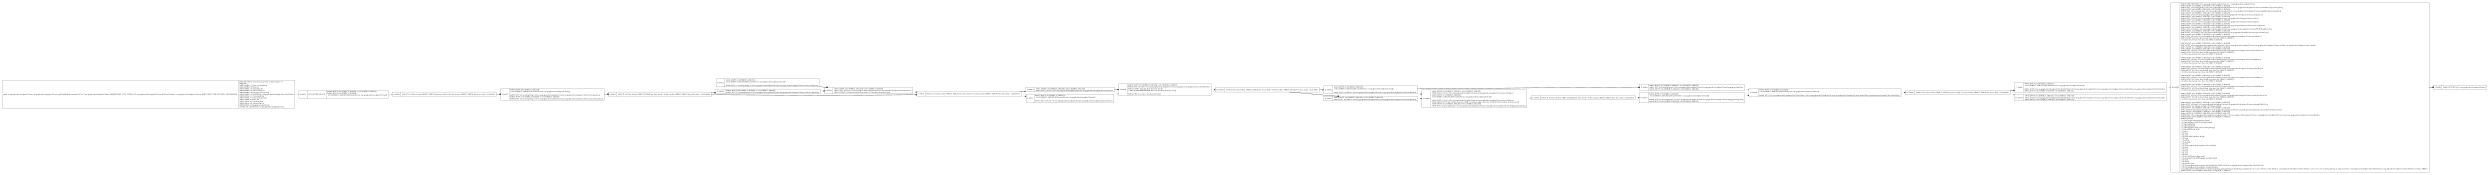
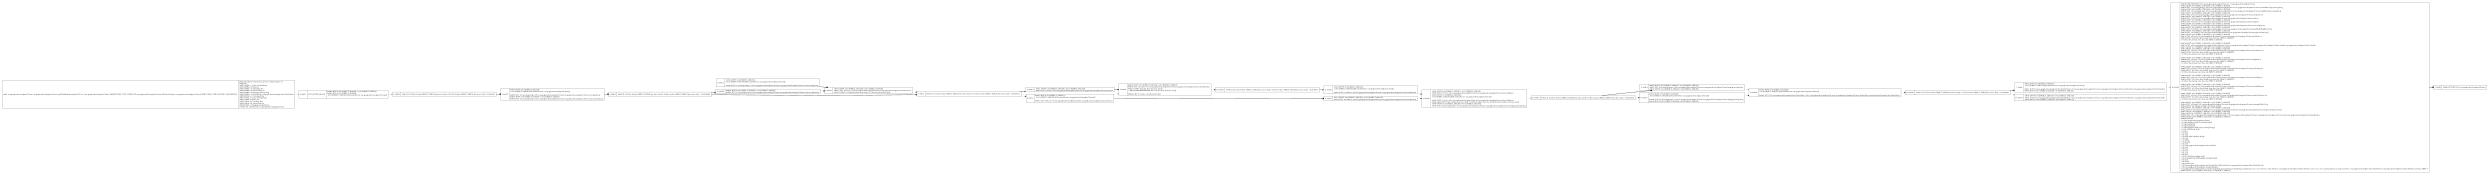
  digraph {
    fontname="EB Garamond"
    rankdir=LR
    node [fontname="EB Garamond" shape=record]
    edge [arrowhead=diamond fontname="EB Garamond" style=dotted]
    n1 [label="{0\:\ 0x0000|MTH_ENTER_BLOCK\l|0x0000: MOVE  (r0 I:?[OBJECT, ARRAY]) = (r31 I:?[OBJECT, ARRAY]) \l0x0002: MOVE  (r1 I:?[OBJECT, ARRAY]) = \l  (r32 I:?[OBJECT, ARRAY] A[D('manifestFormat' com.google.android.exoplayer2.Format)])\l \l}"]
    n2 [label="{1\:\ 0x0004|0x0004: IF  (r0 I:?[int, boolean, OBJECT, ARRAY, byte, short, char]) != (r1 I:?[int, boolean, OBJECT, ARRAY, byte, short, char])  \-\> B:3:0x0007 \l}"]
    n3 [label="{3\:\ 0x0007|0x0007: MOVE  (r0 I:?[OBJECT, ARRAY]) = \l  (r32 I:?[OBJECT, ARRAY] A[D('manifestFormat' com.google.android.exoplayer2.Format)])\l \l0x0009: IGET  (r4 I:java.lang.String) = (r0 I:com.google.android.exoplayer2.Format) com.google.android.exoplayer2.Format.id java.lang.String \l0x000b: MOVE  (r0 I:?[OBJECT, ARRAY]) = (r31 I:?[OBJECT, ARRAY]) \l0x000d: IGET  (r2 I:java.lang.String) = (r0 I:com.google.android.exoplayer2.Format) com.google.android.exoplayer2.Format.codecs java.lang.String \l}"]
    n4 [label="{2\:\ 0x0006|0x0006: RETURN  (r31 I:com.google.android.exoplayer2.Format) \l}"]
    n5 [label="{4\:\ 0x000f|0x000f: IF  (r2 I:?[int, boolean, OBJECT, ARRAY, byte, short, char]) != (0 ?[int, boolean, OBJECT, ARRAY, byte, short, char])  \-\> B:19:0x00bb \l}"]
    n6 [label="{19\:\ 0x00bb|0x00bb: MOVE  (r0 I:?[OBJECT, ARRAY]) = (r31 I:?[OBJECT, ARRAY]) \l0x00bd: IGET  (r7 I:java.lang.String) = (r0 I:com.google.android.exoplayer2.Format) com.google.android.exoplayer2.Format.codecs java.lang.String \l}"]
    n7 [label="{7\:\ 0x001a|0x001a: IF  (r2 I:?[int, boolean, OBJECT, ARRAY, byte, short, char]) != (r3 I:?[int, boolean, OBJECT, ARRAY, byte, short, char])  \-\> B:20:0x00c1 \l}"]
    n8 [label="{5\:\ 0x0011|0x0011: MOVE  (r0 I:?[OBJECT, ARRAY]) = \l  (r32 I:?[OBJECT, ARRAY] A[D('manifestFormat' com.google.android.exoplayer2.Format)])\l \l0x0013: IGET  (r7 I:java.lang.String) = (r0 I:com.google.android.exoplayer2.Format) com.google.android.exoplayer2.Format.codecs java.lang.String \l}"]
    n9 [label="{6\:\ 0x0015|0x0015: MOVE  (r0 I:?[OBJECT, ARRAY]) = (r31 I:?[OBJECT, ARRAY]) \l0x0017: IGET  (r2 I:int) = (r0 I:com.google.android.exoplayer2.Format) com.google.android.exoplayer2.Format.bitrate int \l0x0019: CONST  (r3 I:?[int, float, short, byte, char]) = (\-1 ?[int, float, short, byte, char]) \l}"]
    n10 [label="{8\:\ 0x001c|0x001c: MOVE  (r0 I:?[OBJECT, ARRAY]) = \l  (r32 I:?[OBJECT, ARRAY] A[D('manifestFormat' com.google.android.exoplayer2.Format)])\l \l0x001e: IGET  (r8 I:int) = (r0 I:com.google.android.exoplayer2.Format) com.google.android.exoplayer2.Format.bitrate int \l}"]
    n11 [label="{20\:\ 0x00c1|0x00c1: MOVE  (r0 I:?[OBJECT, ARRAY]) = (r31 I:?[OBJECT, ARRAY]) \l0x00c3: IGET  (r8 I:int) = (r0 I:com.google.android.exoplayer2.Format) com.google.android.exoplayer2.Format.bitrate int \l}"]
    n12 [label="{9\:\ 0x0020|0x0020: MOVE  (r0 I:?[OBJECT, ARRAY]) = (r31 I:?[OBJECT, ARRAY]) \l0x0022: IGET  (r2 I:float) = (r0 I:com.google.android.exoplayer2.Format) com.google.android.exoplayer2.Format.frameRate float \l0x0024: CONST  (r3 I:?[int, float, short, byte, char]) = \l  (\-1082130432(0xffffffffbf800000, float:\-1.0) ?[int, float, short, byte, char])\l \l0x0026: CMP_L  (r2 I:int) = (r2 I:float), (r3 I:float) \l}"]
    n13 [label="{10\:\ 0x0028|0x0028: IF  (r2 I:?[int, boolean, OBJECT, ARRAY, byte, short, char]) != (0 ?[int, boolean, OBJECT, ARRAY, byte, short, char])  \-\> B:21:0x00c7 \l}"]
    n14 [label="{11\:\ 0x002a|0x002a: MOVE  (r0 I:?[OBJECT, ARRAY]) = \l  (r32 I:?[OBJECT, ARRAY] A[D('manifestFormat' com.google.android.exoplayer2.Format)])\l \l0x002c: IGET  (r12 I:float) = (r0 I:com.google.android.exoplayer2.Format) com.google.android.exoplayer2.Format.frameRate float \l}"]
    n15 [label="{21\:\ 0x00c7|0x00c7: MOVE  (r0 I:?[OBJECT, ARRAY]) = (r31 I:?[OBJECT, ARRAY]) \l0x00c9: IGET  (r12 I:float) = (r0 I:com.google.android.exoplayer2.Format) com.google.android.exoplayer2.Format.frameRate float \l}"]
    n16 [label="{12\:\ 0x002e|0x002e: MOVE  (r0 I:?[OBJECT, ARRAY]) = (r31 I:?[OBJECT, ARRAY]) \l0x0030: IGET  (r2 I:int) = (r0 I:com.google.android.exoplayer2.Format) com.google.android.exoplayer2.Format.selectionFlags int \l0x0032: MOVE  (r0 I:?[OBJECT, ARRAY]) = \l  (r32 I:?[OBJECT, ARRAY] A[D('manifestFormat' com.google.android.exoplayer2.Format)])\l \l0x0034: IGET  (r3 I:int) = (r0 I:com.google.android.exoplayer2.Format) com.google.android.exoplayer2.Format.selectionFlags int \l0x0036: ARITH  (r23 I:?[int, boolean, short, byte, char]) = (r2 I:?[int, boolean, short, byte, char]) \| (r3 I:?[int, boolean, short, byte, char]) \l0x0038: MOVE  (r0 I:?[OBJECT, ARRAY]) = (r31 I:?[OBJECT, ARRAY]) \l0x003a: IGET  (r2 I:java.lang.String) = (r0 I:com.google.android.exoplayer2.Format) com.google.android.exoplayer2.Format.language java.lang.String \l}"]
    n17 [label="{13\:\ 0x003c|0x003c: IF  (r2 I:?[int, boolean, OBJECT, ARRAY, byte, short, char]) != (0 ?[int, boolean, OBJECT, ARRAY, byte, short, char])  \-\> B:22:0x00cd \l}"]
    n18 [label="{14\:\ 0x003e|0x003e: MOVE  (r0 I:?[OBJECT, ARRAY]) = \l  (r32 I:?[OBJECT, ARRAY] A[D('manifestFormat' com.google.android.exoplayer2.Format)])\l \l0x0040: IGET  (r0 I:java.lang.String) = (r0 I:com.google.android.exoplayer2.Format) com.google.android.exoplayer2.Format.language java.lang.String \l0x0042: MOVE  (r24 I:?[OBJECT, ARRAY]) = (r0 I:?[OBJECT, ARRAY]) \l}"]
    n19 [label="{22\:\ 0x00cd|0x00cd: MOVE  (r0 I:?[OBJECT, ARRAY]) = (r31 I:?[OBJECT, ARRAY]) \l0x00cf: IGET  (r0 I:java.lang.String) = (r0 I:com.google.android.exoplayer2.Format) com.google.android.exoplayer2.Format.language java.lang.String \l0x00d1: MOVE  (r24 I:?[OBJECT, ARRAY]) = (r0 I:?[OBJECT, ARRAY]) \l}"]
    n20 [label="{15\:\ 0x0044|0x0044: MOVE  (r0 I:?[OBJECT, ARRAY]) = \l  (r32 I:?[OBJECT, ARRAY] A[D('manifestFormat' com.google.android.exoplayer2.Format)])\l \l0x0046: IGET  (r2 I:com.google.android.exoplayer2.drm.DrmInitData) = (r0 I:com.google.android.exoplayer2.Format) com.google.android.exoplayer2.Format.drmInitData com.google.android.exoplayer2.drm.DrmInitData \l}"]
    n21 [label="{16\:\ 0x0048|0x0048: IF  (r2 I:?[int, boolean, OBJECT, ARRAY, byte, short, char]) == (0 ?[int, boolean, OBJECT, ARRAY, byte, short, char])  \-\> B:23:0x00d5 \l}"]
    n22 [label="{17\:\ 0x004a|0x004a: MOVE  (r0 I:?[OBJECT, ARRAY]) = \l  (r32 I:?[OBJECT, ARRAY] A[D('manifestFormat' com.google.android.exoplayer2.Format)])\l \l0x004c: IGET  (r0 I:com.google.android.exoplayer2.drm.DrmInitData) = (r0 I:com.google.android.exoplayer2.Format) com.google.android.exoplayer2.Format.drmInitData com.google.android.exoplayer2.drm.DrmInitData \l0x004e: MOVE  (r29 I:?[OBJECT, ARRAY]) = (r0 I:?[OBJECT, ARRAY]) \l}"]
    n23 [label="{23\:\ 0x00d5|0x00d5: MOVE  (r0 I:?[OBJECT, ARRAY]) = (r31 I:?[OBJECT, ARRAY]) \l0x00d7: IGET  (r0 I:com.google.android.exoplayer2.drm.DrmInitData) = (r0 I:com.google.android.exoplayer2.Format) com.google.android.exoplayer2.Format.drmInitData com.google.android.exoplayer2.drm.DrmInitData \l0x00d9: MOVE  (r29 I:?[OBJECT, ARRAY]) = (r0 I:?[OBJECT, ARRAY]) \l}"]
    n24 [label="{18\:\ 0x0050|0x0050: NEW_INSTANCE  (r3 I:com.google.android.exoplayer2.Format) =  com.google.android.exoplayer2.Format \l0x0052: MOVE  (r0 I:?[OBJECT, ARRAY]) = (r31 I:?[OBJECT, ARRAY]) \l0x0054: IGET  (r5 I:java.lang.String) = (r0 I:com.google.android.exoplayer2.Format) com.google.android.exoplayer2.Format.containerMimeType java.lang.String \l0x0056: MOVE  (r0 I:?[OBJECT, ARRAY]) = (r31 I:?[OBJECT, ARRAY]) \l0x0058: IGET  (r6 I:java.lang.String) = (r0 I:com.google.android.exoplayer2.Format) com.google.android.exoplayer2.Format.sampleMimeType java.lang.String \l0x005a: MOVE  (r0 I:?[OBJECT, ARRAY]) = (r31 I:?[OBJECT, ARRAY]) \l0x005c: IGET  (r9 I:int) = (r0 I:com.google.android.exoplayer2.Format) com.google.android.exoplayer2.Format.maxInputSize int \l0x005e: MOVE  (r0 I:?[OBJECT, ARRAY]) = (r31 I:?[OBJECT, ARRAY]) \l0x0060: IGET  (r10 I:int) = (r0 I:com.google.android.exoplayer2.Format) com.google.android.exoplayer2.Format.width int \l0x0062: MOVE  (r0 I:?[OBJECT, ARRAY]) = (r31 I:?[OBJECT, ARRAY]) \l0x0064: IGET  (r11 I:int) = (r0 I:com.google.android.exoplayer2.Format) com.google.android.exoplayer2.Format.height int \l0x0066: MOVE  (r0 I:?[OBJECT, ARRAY]) = (r31 I:?[OBJECT, ARRAY]) \l0x0068: IGET  (r13 I:int) = (r0 I:com.google.android.exoplayer2.Format) com.google.android.exoplayer2.Format.rotationDegrees int \l0x006a: MOVE  (r0 I:?[OBJECT, ARRAY]) = (r31 I:?[OBJECT, ARRAY]) \l0x006c: IGET  (r14 I:float) = (r0 I:com.google.android.exoplayer2.Format) com.google.android.exoplayer2.Format.pixelWidthHeightRatio float \l0x006e: MOVE  (r0 I:?[OBJECT, ARRAY]) = (r31 I:?[OBJECT, ARRAY]) \l0x0070: IGET  (r15 I:byte[]) = (r0 I:com.google.android.exoplayer2.Format) com.google.android.exoplayer2.Format.projectionData byte[] \l0x0072: MOVE  (r0 I:?[OBJECT, ARRAY]) = (r31 I:?[OBJECT, ARRAY]) \l0x0074: IGET  (r0 I:int) = (r0 I:com.google.android.exoplayer2.Format) com.google.android.exoplayer2.Format.stereoMode int \l0x0076: MOVE  (r16 I:?[int, float, boolean, short, byte, char, OBJECT, ARRAY]) = \l  (r0 I:?[int, float, boolean, short, byte, char, OBJECT, ARRAY])\l \l0x0078: MOVE  (r0 I:?[OBJECT, ARRAY]) = (r31 I:?[OBJECT, ARRAY]) \l0x007a: IGET  (r0 I:com.google.android.exoplayer2.video.ColorInfo) = (r0 I:com.google.android.exoplayer2.Format) com.google.android.exoplayer2.Format.colorInfo com.google.android.exoplayer2.video.ColorInfo \l0x007c: MOVE  (r17 I:?[OBJECT, ARRAY]) = (r0 I:?[OBJECT, ARRAY]) \l0x007e: MOVE  (r0 I:?[OBJECT, ARRAY]) = (r31 I:?[OBJECT, ARRAY]) \l0x0080: IGET  (r0 I:int) = (r0 I:com.google.android.exoplayer2.Format) com.google.android.exoplayer2.Format.channelCount int \l0x0082: MOVE  (r18 I:?[int, float, boolean, short, byte, char, OBJECT, ARRAY]) = \l  (r0 I:?[int, float, boolean, short, byte, char, OBJECT, ARRAY])\l \l0x0084: MOVE  (r0 I:?[OBJECT, ARRAY]) = (r31 I:?[OBJECT, ARRAY]) \l0x0086: IGET  (r0 I:int) = (r0 I:com.google.android.exoplayer2.Format) com.google.android.exoplayer2.Format.sampleRate int \l0x0088: MOVE  (r19 I:?[int, float, boolean, short, byte, char, OBJECT, ARRAY]) = \l  (r0 I:?[int, float, boolean, short, byte, char, OBJECT, ARRAY])\l \l0x008a: MOVE  (r0 I:?[OBJECT, ARRAY]) = (r31 I:?[OBJECT, ARRAY]) \l0x008c: IGET  (r0 I:int) = (r0 I:com.google.android.exoplayer2.Format) com.google.android.exoplayer2.Format.pcmEncoding int \l0x008e: MOVE  (r20 I:?[int, float, boolean, short, byte, char, OBJECT, ARRAY]) = \l  (r0 I:?[int, float, boolean, short, byte, char, OBJECT, ARRAY])\l \l0x0090: MOVE  (r0 I:?[OBJECT, ARRAY]) = (r31 I:?[OBJECT, ARRAY]) \l0x0092: IGET  (r0 I:int) = (r0 I:com.google.android.exoplayer2.Format) com.google.android.exoplayer2.Format.encoderDelay int \l0x0094: MOVE  (r21 I:?[int, float, boolean, short, byte, char, OBJECT, ARRAY]) = \l  (r0 I:?[int, float, boolean, short, byte, char, OBJECT, ARRAY])\l \l0x0096: MOVE  (r0 I:?[OBJECT, ARRAY]) = (r31 I:?[OBJECT, ARRAY]) \l0x0098: IGET  (r0 I:int) = (r0 I:com.google.android.exoplayer2.Format) com.google.android.exoplayer2.Format.encoderPadding int \l0x009a: MOVE  (r22 I:?[int, float, boolean, short, byte, char, OBJECT, ARRAY]) = \l  (r0 I:?[int, float, boolean, short, byte, char, OBJECT, ARRAY])\l \l0x009c: MOVE  (r0 I:?[OBJECT, ARRAY]) = (r31 I:?[OBJECT, ARRAY]) \l0x009e: IGET  (r0 I:int) = (r0 I:com.google.android.exoplayer2.Format) com.google.android.exoplayer2.Format.accessibilityChannel int \l0x00a0: MOVE  (r25 I:?[int, float, boolean, short, byte, char, OBJECT, ARRAY]) = \l  (r0 I:?[int, float, boolean, short, byte, char, OBJECT, ARRAY])\l \l0x00a2: MOVE  (r0 I:?[OBJECT, ARRAY]) = (r31 I:?[OBJECT, ARRAY]) \l0x00a4: IGET  (r0 I:long) = (r0 I:com.google.android.exoplayer2.Format) com.google.android.exoplayer2.Format.subsampleOffsetUs long \l0x00a6: MOVE  (r26 I:?[long, double]) = (r0 I:?[long, double]) \l0x00a8: MOVE  (r0 I:?[OBJECT, ARRAY]) = (r31 I:?[OBJECT, ARRAY]) \l0x00aa: IGET  (r0 I:java.util.List\<byte[]\>) = (r0 I:com.google.android.exoplayer2.Format) com.google.android.exoplayer2.Format.initializationData java.util.List \l0x00ac: MOVE  (r28 I:?[OBJECT, ARRAY]) = (r0 I:?[OBJECT, ARRAY]) \l0x00ae: MOVE  (r0 I:?[OBJECT, ARRAY]) = (r31 I:?[OBJECT, ARRAY]) \l0x00b0: IGET  (r0 I:com.google.android.exoplayer2.metadata.Metadata) = (r0 I:com.google.android.exoplayer2.Format) com.google.android.exoplayer2.Format.metadata com.google.android.exoplayer2.metadata.Metadata \l0x00b2: MOVE  (r30 I:?[OBJECT, ARRAY]) = (r0 I:?[OBJECT, ARRAY]) \l0x00b4: INVOKE  \l  (r3 I:com.google.android.exoplayer2.Format)\l  (r4 I:java.lang.String A[D('id' java.lang.String)])\l  (r5 I:java.lang.String)\l  (r6 I:java.lang.String)\l  (r7 I:java.lang.String A[D('codecs' java.lang.String)])\l  (r8 I:int A[D('bitrate' int)])\l  (r9 I:int)\l  (r10 I:int)\l  (r11 I:int)\l  (r12 I:float A[D('frameRate' float)])\l  (r13 I:int)\l  (r14 I:float)\l  (r15 I:byte[])\l  (r16 I:int)\l  (r17 I:com.google.android.exoplayer2.video.ColorInfo)\l  (r18 I:int)\l  (r19 I:int)\l  (r20 I:int)\l  (r21 I:int)\l  (r22 I:int)\l  (r23 I:int A[D('selectionFlags' int)])\l  (r24 I:java.lang.String A[D('language' java.lang.String)])\l  (r25 I:int)\l  (r26 I:long)\l  (r28 I:java.util.List)\l  (r29 I:com.google.android.exoplayer2.drm.DrmInitData A[D('drmInitData' com.google.android.exoplayer2.drm.DrmInitData)])\l  (r30 I:com.google.android.exoplayer2.metadata.Metadata)\l com.google.android.exoplayer2.Format.\<init\>(java.lang.String, java.lang.String, java.lang.String, java.lang.String, int, int, int, int, float, int, float, byte[], int, com.google.android.exoplayer2.video.ColorInfo, int, int, int, int, int, int, java.lang.String, int, long, java.util.List, com.google.android.exoplayer2.drm.DrmInitData, com.google.android.exoplayer2.metadata.Metadata):void type: DIRECT \l0x00b7: MOVE  (r31 I:?[OBJECT, ARRAY]) = (r3 I:?[OBJECT, ARRAY]) \l}"]
    n25 [label="{public com.google.android.exoplayer2.Format com.google.android.exoplayer2.Format.copyWithManifestFormatInfo((r31 'this' I:com.google.android.exoplayer2.Format A[IMMUTABLE_TYPE, THIS]), (r32 I:com.google.android.exoplayer2.Format A[D('manifestFormat' com.google.android.exoplayer2.Format), IMMUTABLE_TYPE, METHOD_ARGUMENT]))  | Debug info: failed to restart local var, previous not found, register: 31\lDebug Info:\l  0x0015\-0x00bb: r7 'codecs' java.lang.String\l  0x0020\-0x00bb: r8 'bitrate' int\l  0x002e\-0x00bb: r12 'frameRate' float\l  0x0038\-0x00bb: r23 'selectionFlags' int\l  0x0044\-0x00bb: r24 'language' java.lang.String\l  0x0050\-0x00bb: r29 'drmInitData' com.google.android.exoplayer2.drm.DrmInitData\l  0x000b\-0x00dc: r4 'id' java.lang.String\l  0x00c1\-0x00dc: r7 'codecs' java.lang.String\l  0x00c7\-0x00dc: r8 'bitrate' int\l  0x00cd\-0x00dc: r12 'frameRate' float\l  0x00cd\-0x00dc: r23 'selectionFlags' int\l  0x00d5\-0x00dc: r24 'language' java.lang.String\l  ?\-0x00dc: r32 'manifestFormat' com.google.android.exoplayer2.Format\l}"]
    n1 -> n2 [arrowhead=onormal]
    n2 -> n3 [arrowhead=box style=bold]
    n3 -> n5 [arrowhead=box style=bold]
    n5 -> n6 [style=bold]
    n5 -> n7 [style=bold]
    n6 -> n9 [arrowhead=box]
    n7 -> n10
    n7 -> n11 [arrowhead=onormal style=bold]
    n8 -> n9 [arrowhead=box style=bold]
    n9 -> n7
    n10 -> n12 [arrowhead=onormal]
    n11 -> n12 [style=bold]
    n12 -> n13
    n13 -> n14 [arrowhead=onormal style=bold]
-   n13 -> n15 [arrowhead=box style=bold]
+   n10 -> n15 [arrowhead=box style=bold]
    n14 -> n16
    n15 -> n16
    n16 -> n17 [arrowhead=onormal]
    n17 -> n18
-   n14 -> n19 [arrowhead=box style=bold]
+   n17 -> n19 [arrowhead=box style=bold]
    n18 -> n20
    n19 -> n20 [arrowhead=onormal]
    n20 -> n21
    n21 -> n22 [style=bold]
    n21 -> n23 [arrowhead=onormal]
    n22 -> n24 [arrowhead=onormal]
    n24 -> n4 [arrowhead=box style=bold]
    n25 -> n1 [arrowhead=onormal]
  }
